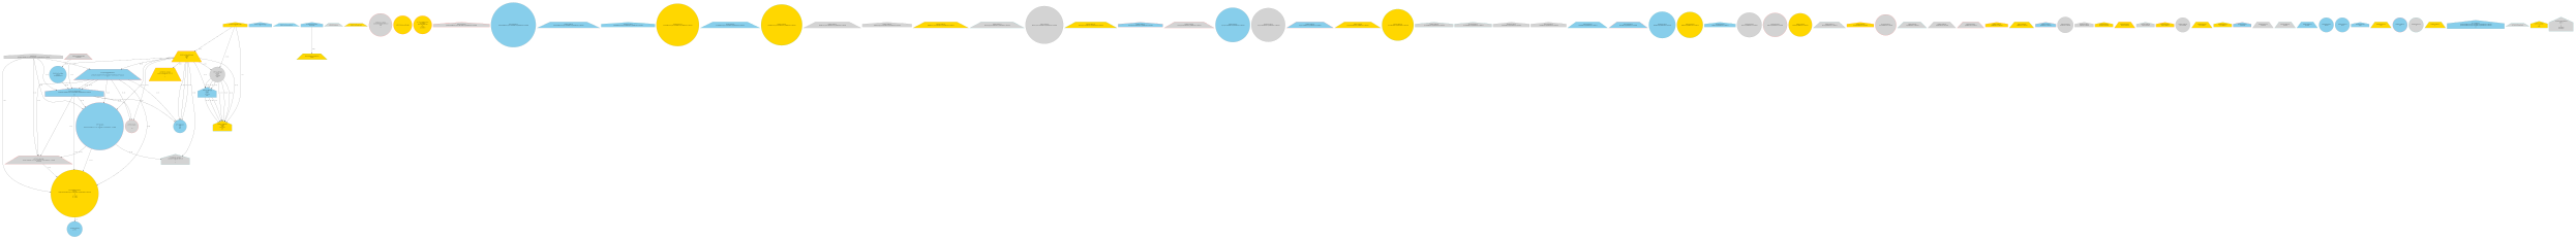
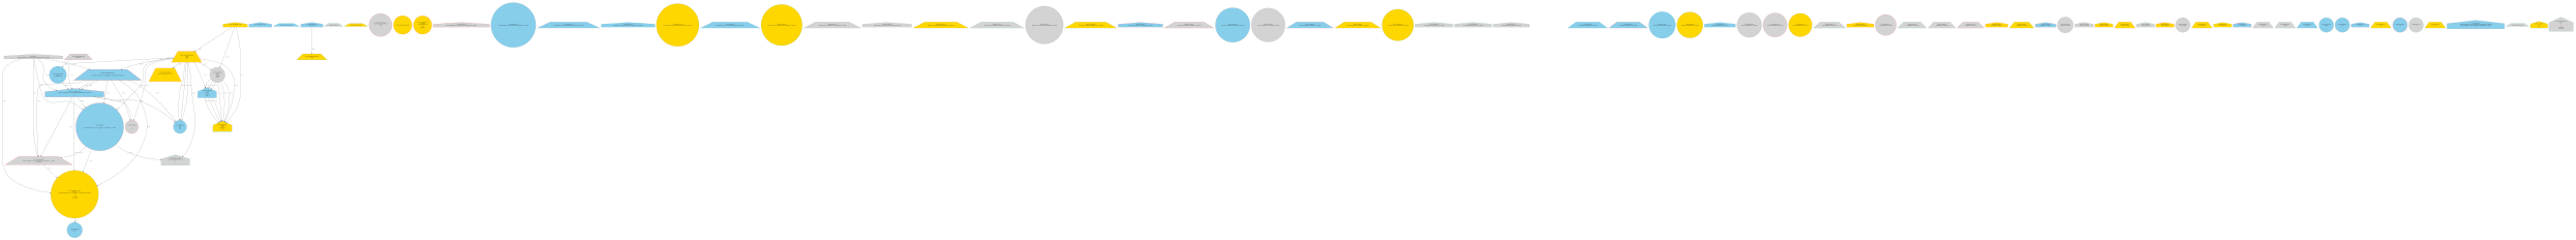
  digraph {
    fontname="EB Garamond"
    node [color=gray40 fillcolor=lightgrey fontname="EB Garamond" shape=trapezium style=filled]
    edge [fontname="EB Garamond"]
    n1 [label="4683196.main\n4eb3eb429cc68448b279c9375ac72e8cefbb0e7765569bf4ba416777cd2a4ead" shape=house]
    n2 [color=red fillcolor=skyblue label="4217363.GetModuleFileNameA\n0\n4eb3eb429cc68448b279c9375ac72e8cefbb0e7765569bf4ba416777cd2a4ead\n261"]
    n3 [color=red fillcolor=skyblue label="4216940.GetLongPathNameA\n4eb3eb429cc68448b279c9375ac72e8cefbb0e7765569bf4ba416777cd2a4ead\n\n261" shape=house]
    n4 [color=red fillcolor=skyblue label="4217075.lstrcpynA\n4e\n4eb3eb429cc68448b279c9375ac72e8cefbb0e7765569bf4ba416777cd2a4ead\n3" shape=circle]
    n5 [color=red label="4217153.FindFirstFileA\n4eb3eb429cc68448b279c9375ac72e8cefbb0e7765569bf4ba416777cd2a4ead\n2147412422"]
    n6 [fillcolor=gold label="4217526.RegQueryValueExA\n4216711\n4eb3eb429cc68448b279c9375ac72e8cefbb0e7765569bf4ba416777cd2a4ead\n0\n0\n2147413062\n2147413056" shape=circle]
    n7 [fillcolor=skyblue label="4217619.lstrcpynA\nPZM\nPZM\n261" shape=circle]
    n8 [color=red label="4216962.lstrcpynA\n\n\n261" shape=circle]
    n9 [color=teal label="4217638.GetLocaleInfoA\nretval_GetThreadLocale_32819_32\n3\n\n5" shape=house]
    n10 [fillcolor=skyblue label="4217590.RegCloseKey\n4216711" shape=circle]
    n11 [fillcolor=gold label="4220356.GetModuleHandleA\n0" shape=house]
    n12 [color=red fillcolor=gold label="4216706.GetModuleFileNameA\n4194304\nPZM\n261"]
    n13 [label="4219674.LoadStringA\n4194304\n65503\n2147413396\n4096" shape=circle]
    n14 [color=teal fillcolor=gold label="4219674.LoadStringA\n4194304\n65500\n2147413396\n4096" shape=house]
    n15 [fillcolor=skyblue label="4219674.LoadStringA\n4194304\n65502\n2147413396\n4096" shape=house]
    n16 [color=red fillcolor=gold label="4217638.GetLocaleInfoA\nretval_GetThreadLocale_32799_32\n3\n\n5"]
    n17 [fillcolor=skyblue label="4207469.GetKeyboardType\n0" shape=house]
    n18 [color=teal fillcolor=skyblue label="4220015.GetCommandLineA\n"]
    n19 [fillcolor=skyblue label="4199286.GetStartupInfoA\n2147417460" shape=house]
    n20 [color=teal fillcolor=gold label="4201455.InitializeCriticalSection\n4793804"]
    n21 [color=teal label="4220035.GetVersion\n"]
    n22 [fillcolor=gold label="4220097.GetThreadLocale\n"]
    n23 [color=red label="4219750.GetLocaleInfoA\nretval_GetThreadLocale_32768_32\n4100\n\n7" shape=circle]
    n24 [color=red fillcolor=gold label="4220112.GetCurrentThreadId\n" shape=circle]
    n25 [color=red fillcolor=gold label="4217393.RegOpenKeyExA\n2147483649\nSoftware\Borland\Locales\n0\n983065\n2147413072" shape=circle]
    n26 [color=red label="4216893.GetModuleHandleA\nkernel32.dll"]
    n27 [fillcolor=skyblue label="4216910.GetProcAddress\n6295592\nGetLongPathNameA" shape=circle]
    n28 [color=red label="4216836.CharNextA\n3eb429cc68448b279c9375ac72e8cefbb0e7765569bf4ba416777cd2a4ead" shape=house]
    n29 [fillcolor=skyblue label="4216836.CharNextA\neb429cc68448b279c9375ac72e8cefbb0e7765569bf4ba416777cd2a4ead" shape=circle]
    n30 [fillcolor=skyblue label="4216836.CharNextA\nb429cc68448b279c9375ac72e8cefbb0e7765569bf4ba416777cd2a4ead"]
    n31 [color=teal fillcolor=skyblue label="4216836.CharNextA\n429cc68448b279c9375ac72e8cefbb0e7765569bf4ba416777cd2a4ead" shape=house]
    n32 [fillcolor=gold label="4216836.CharNextA\n29cc68448b279c9375ac72e8cefbb0e7765569bf4ba416777cd2a4ead" shape=circle]
    n33 [color=teal fillcolor=skyblue label="4216836.CharNextA\n9cc68448b279c9375ac72e8cefbb0e7765569bf4ba416777cd2a4ead"]
    n34 [color=teal fillcolor=gold label="4216836.CharNextA\ncc68448b279c9375ac72e8cefbb0e7765569bf4ba416777cd2a4ead" shape=circle]
    n35 [label="4216836.CharNextA\nc68448b279c9375ac72e8cefbb0e7765569bf4ba416777cd2a4ead"]
    n36 [label="4216836.CharNextA\n68448b279c9375ac72e8cefbb0e7765569bf4ba416777cd2a4ead" shape=house]
    n37 [fillcolor=gold label="4216836.CharNextA\n8448b279c9375ac72e8cefbb0e7765569bf4ba416777cd2a4ead"]
    n38 [color=teal label="4216836.CharNextA\n448b279c9375ac72e8cefbb0e7765569bf4ba416777cd2a4ead"]
    n39 [label="4216836.CharNextA\n48b279c9375ac72e8cefbb0e7765569bf4ba416777cd2a4ead" shape=circle]
    n40 [color=teal fillcolor=gold label="4216836.CharNextA\n8b279c9375ac72e8cefbb0e7765569bf4ba416777cd2a4ead"]
    n41 [color=red fillcolor=skyblue label="4216836.CharNextA\nb279c9375ac72e8cefbb0e7765569bf4ba416777cd2a4ead" shape=house]
    n42 [color=red label="4216836.CharNextA\n279c9375ac72e8cefbb0e7765569bf4ba416777cd2a4ead"]
    n43 [fillcolor=skyblue label="4216836.CharNextA\n79c9375ac72e8cefbb0e7765569bf4ba416777cd2a4ead" shape=circle]
    n44 [label="4216836.CharNextA\n9c9375ac72e8cefbb0e7765569bf4ba416777cd2a4ead" shape=circle]
    n45 [color=red fillcolor=skyblue label="4216836.CharNextA\nc9375ac72e8cefbb0e7765569bf4ba416777cd2a4ead"]
    n46 [fillcolor=gold label="4216836.CharNextA\n9375ac72e8cefbb0e7765569bf4ba416777cd2a4ead"]
    n47 [color=teal fillcolor=gold label="4216836.CharNextA\n375ac72e8cefbb0e7765569bf4ba416777cd2a4ead" shape=circle]
    n48 [color=teal label="4216836.CharNextA\n75ac72e8cefbb0e7765569bf4ba416777cd2a4ead" shape=house]
    n49 [color=teal label="4216836.CharNextA\n5ac72e8cefbb0e7765569bf4ba416777cd2a4ead" shape=house]
    n50 [label="4216836.CharNextA\nac72e8cefbb0e7765569bf4ba416777cd2a4ead" shape=house]
-   n51 [label="4216836.CharNextA\nc72e8cefbb0e7765569bf4ba416777cd2a4ead" shape=house]
    n52 [color=teal fillcolor=skyblue label="4216836.CharNextA\n72e8cefbb0e7765569bf4ba416777cd2a4ead"]
    n53 [color=red fillcolor=skyblue label="4216836.CharNextA\n2e8cefbb0e7765569bf4ba416777cd2a4ead"]
    n54 [color=teal fillcolor=skyblue label="4216836.CharNextA\ne8cefbb0e7765569bf4ba416777cd2a4ead" shape=circle]
    n55 [color=teal fillcolor=gold label="4216836.CharNextA\n8cefbb0e7765569bf4ba416777cd2a4ead" shape=circle]
    n56 [color=teal fillcolor=skyblue label="4216836.CharNextA\ncefbb0e7765569bf4ba416777cd2a4ead" shape=house]
    n57 [label="4216836.CharNextA\nefbb0e7765569bf4ba416777cd2a4ead" shape=circle]
    n58 [color=red label="4216836.CharNextA\nfbb0e7765569bf4ba416777cd2a4ead" shape=circle]
    n59 [fillcolor=gold label="4216836.CharNextA\nbb0e7765569bf4ba416777cd2a4ead" shape=circle]
    n60 [color=teal label="4216836.CharNextA\nb0e7765569bf4ba416777cd2a4ead"]
    n61 [color=red fillcolor=gold label="4216836.CharNextA\n0e7765569bf4ba416777cd2a4ead" shape=house]
    n62 [color=red label="4216836.CharNextA\ne7765569bf4ba416777cd2a4ead" shape=circle]
    n63 [color=teal label="4216836.CharNextA\n7765569bf4ba416777cd2a4ead"]
    n64 [label="4216836.CharNextA\n765569bf4ba416777cd2a4ead"]
    n65 [color=red label="4216836.CharNextA\n65569bf4ba416777cd2a4ead"]
    n66 [color=red fillcolor=gold label="4216836.CharNextA\n5569bf4ba416777cd2a4ead" shape=house]
    n67 [color=teal fillcolor=gold label="4216836.CharNextA\n569bf4ba416777cd2a4ead"]
    n68 [color=red fillcolor=skyblue label="4216836.CharNextA\n69bf4ba416777cd2a4ead" shape=house]
    n69 [label="4216836.CharNextA\n9bf4ba416777cd2a4ead" shape=circle]
    n70 [label="4216836.CharNextA\nbf4ba416777cd2a4ead" shape=house]
    n71 [fillcolor=gold label="4216836.CharNextA\nf4ba416777cd2a4ead" shape=house]
    n72 [color=red fillcolor=gold label="4216836.CharNextA\n4ba416777cd2a4ead"]
    n73 [color=teal label="4216836.CharNextA\nba416777cd2a4ead" shape=house]
    n74 [color=red fillcolor=gold label="4216836.CharNextA\na416777cd2a4ead" shape=house]
    n75 [label="4216836.CharNextA\n416777cd2a4ead" shape=circle]
    n76 [fillcolor=gold label="4216836.CharNextA\n16777cd2a4ead"]
    n77 [color=teal fillcolor=gold label="4216836.CharNextA\n6777cd2a4ead" shape=house]
    n78 [color=red fillcolor=skyblue label="4216836.CharNextA\n777cd2a4ead" shape=house]
    n79 [label="4216836.CharNextA\n77cd2a4ead"]
    n80 [color=teal label="4216836.CharNextA\n7cd2a4ead"]
    n81 [color=teal fillcolor=skyblue label="4216836.CharNextA\ncd2a4ead"]
    n82 [fillcolor=skyblue label="4216836.CharNextA\nd2a4ead" shape=circle]
    n83 [fillcolor=skyblue label="4216836.CharNextA\n2a4ead" shape=circle]
    n84 [fillcolor=skyblue label="4216836.CharNextA\na4ead" shape=house]
    n85 [color=teal fillcolor=gold label="4216836.CharNextA\n4ead"]
    n86 [color=red fillcolor=skyblue label="4216836.CharNextA\nead" shape=circle]
    n87 [color=teal label="4216836.CharNextA\nad" shape=circle]
    n88 [color=teal fillcolor=gold label="4216836.CharNextA\nd"]
    n89 [fillcolor=skyblue label="4217134.lstrcpynA\nb3eb429cc68448b279c9375ac72e8cefbb0e7765569bf4ba416777cd2a4ead\nb3eb429cc68448b279c9375ac72e8cefbb0e7765569bf4ba416777cd2a4ead\n63" shape=house]
    n90 [color=teal label="4217632.GetThreadLocale\n"]
    n91 [color=teal fillcolor=gold label="4201516.LocalAlloc\n0\n4088" shape=house]
    n92 [color=teal label="4217526.RegQueryValueExA\n4216711\n\n0\n0\n2147413062\n2147413056" shape=house]
    n1 -> n2 [label="(1-->2)"]
    n1 -> n3 [label="(1-->1)"]
    n1 -> n4 [label="(1-->2)"]
    n1 -> n5 [label="(1-->1)"]
    n1 -> n6 [label="(1-->2)"]
    n2 -> n3 [label="(2-->1)"]
    n2 -> n3 [label="(3-->3)"]
    n2 -> n4 [label="(2-->2)"]
    n2 -> n5 [label="(2-->1)"]
    n2 -> n6 [label="(2-->2)"]
    n2 -> n7 [label="(3-->3)"]
    n2 -> n8 [label="(3-->3)"]
    n3 -> n4 [label="(1-->2)"]
    n3 -> n5 [label="(1-->1)"]
    n3 -> n6 [label="(1-->2)"]
    n3 -> n7 [label="(3-->3)"]
    n3 -> n8 [label="(3-->3)"]
    n4 -> n5 [label="(2-->1)"]
    n4 -> n6 [label="(2-->2)"]
    n4 -> n9 [label="(3-->2)"]
    n5 -> n6 [label="(1-->2)"]
    n6 -> n10 [label="(1-->1)"]
    n11 -> n12 [label="(0-->1)"]
    n11 -> n13 [label="(0-->1)"]
    n11 -> n14 [label="(0-->1)"]
    n12 -> n2 [label="(3-->3)"]
    n12 -> n3 [label="(3-->3)"]
    n12 -> n4 [label="(0-->3)"]
    n12 -> n7 [label="(2-->1)"]
    n12 -> n7 [label="(2-->2)"]
    n12 -> n7 [label="(3-->3)"]
    n12 -> n8 [label="(3-->3)"]
    n12 -> n9 [label="(0-->2)"]
    n12 -> n13 [label="(1-->1)"]
    n12 -> n14 [label="(1-->1)"]
    n12 -> n15 [label="(1-->1)"]
    n12 -> n16 [label="(0-->2)"]
    n13 -> n14 [label="(1-->1)"]
    n13 -> n14 [label="(3-->3)"]
    n13 -> n14 [label="(4-->4)"]
    n13 -> n15 [label="(1-->1)"]
    n13 -> n15 [label="(3-->3)"]
    n13 -> n15 [label="(4-->4)"]
    n15 -> n14 [label="(1-->1)"]
    n15 -> n14 [label="(3-->3)"]
    n15 -> n14 [label="(4-->4)"]
    n19 -> n20 [label="(0-->0)"]
    n26 -> n27 [label="(0-->1)"]
    n27 -> n3 [label="(0-->0)"]
  }
